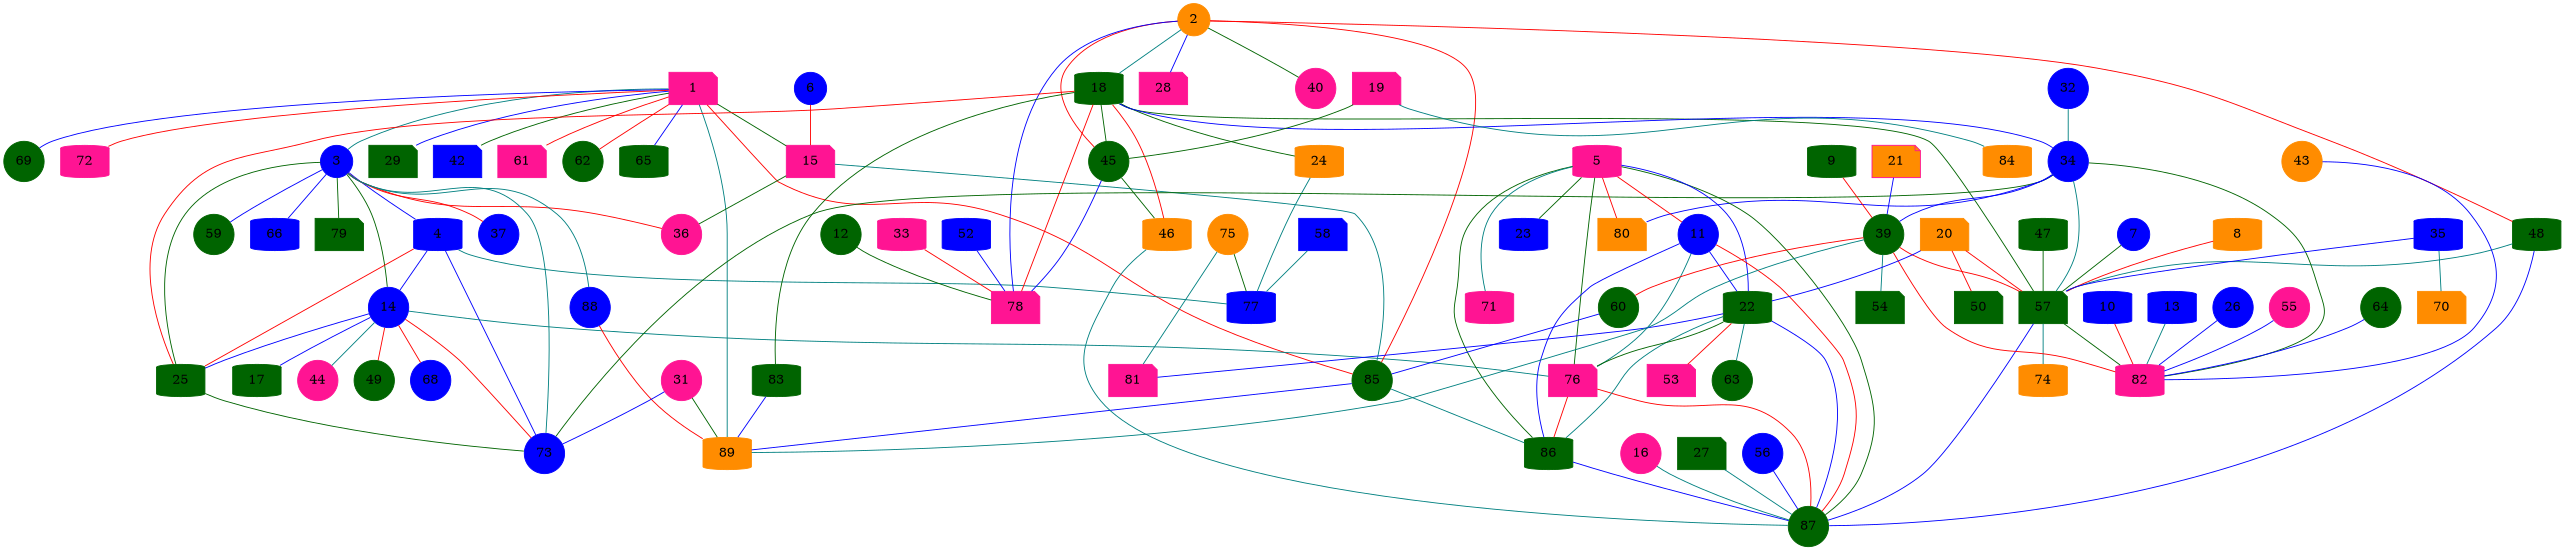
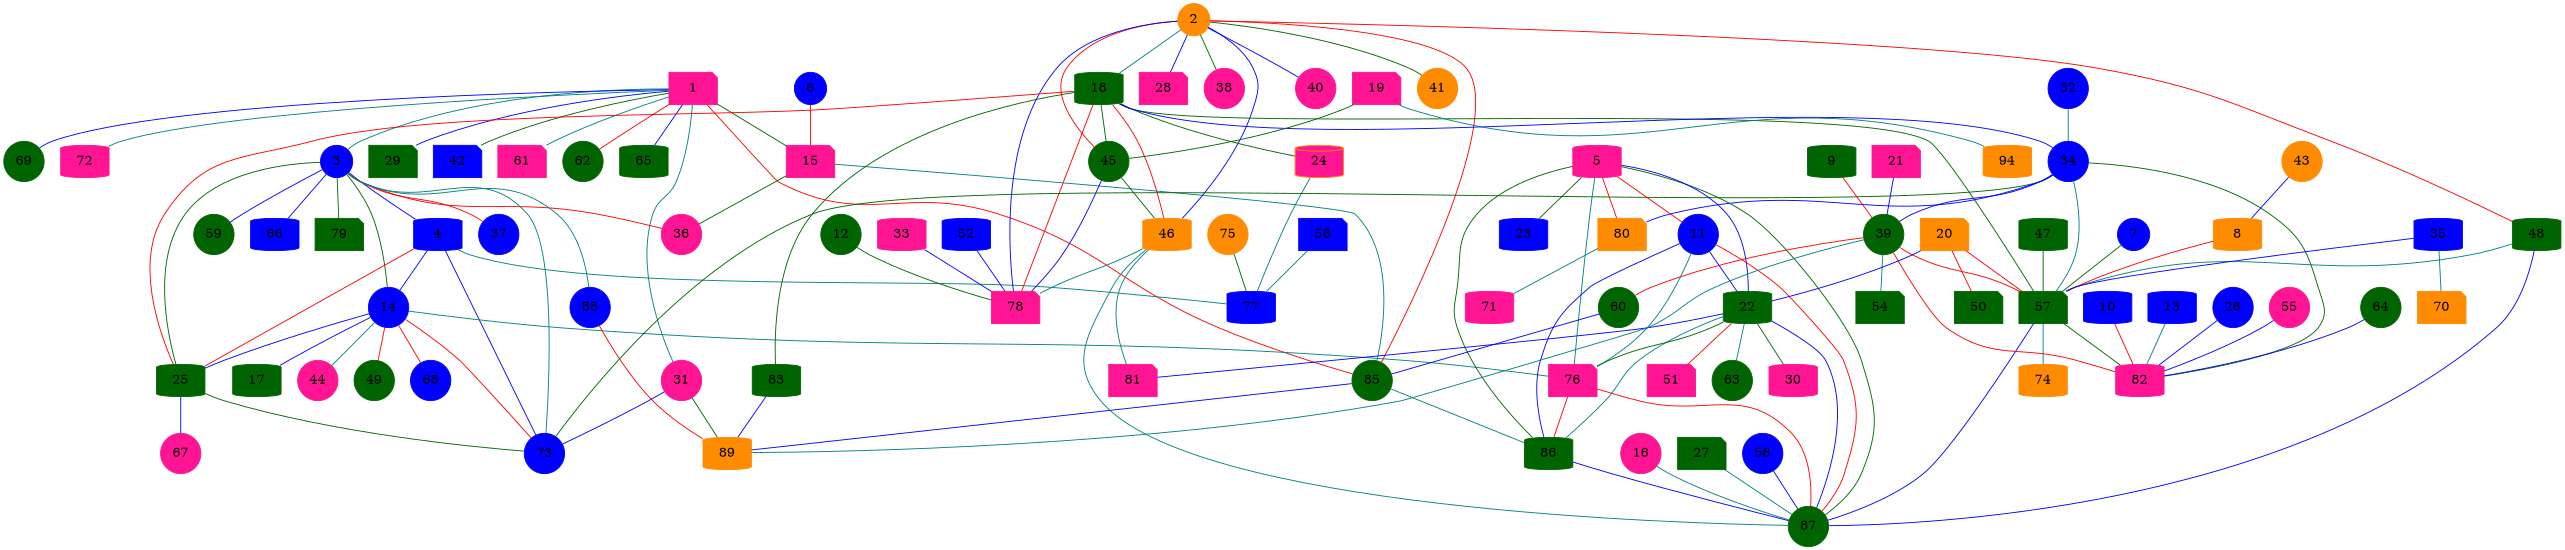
  graph {
    fontname="DejaVu Serif"
    node [color=darkgreen fontname="DejaVu Serif" shape=circle style=filled]
    edge [color=blue fontname="DejaVu Serif" weight=1.0]
    1 [color=deeppink shape=note]
    3 [color=blue]
    15 [color=deeppink shape=note]
    29 [shape=note]
    42 [color=blue shape=note]
    61 [color=deeppink shape=note]
    62
    65 [shape=cylinder]
    69
    72 [color=deeppink shape=cylinder]
    85
    89 [color=darkorange shape=cylinder]
    4 [color=blue shape=cylinder]
    14 [color=blue]
    25 [shape=cylinder]
    36 [color=deeppink]
    37 [color=blue]
    59
    66 [color=blue shape=cylinder]
    73 [color=blue]
    79 [shape=note]
    88 [color=blue]
    86 [shape=cylinder]
    2 [color=darkorange]
    18 [shape=cylinder]
    28 [color=deeppink shape=note]
+   38 [color=deeppink]
    40 [color=deeppink]
+   41 [color=darkorange]
    45
    46 [color=darkorange shape=cylinder]
    48 [shape=cylinder]
    78 [color=deeppink shape=note]
    57 [shape=note]
-   24 [color=darkorange shape=cylinder]
+   24 [color=darkorange shape=cylinder fillcolor=deeppink]
    34 [color=blue]
    83 [shape=cylinder]
    87
    81 [color=deeppink shape=note]
    77 [color=blue shape=cylinder]
    76 [color=deeppink shape=note]
    17 [shape=cylinder]
    44 [color=deeppink]
    49
    68 [color=blue]
+   67 [color=deeppink]
    5 [color=deeppink shape=cylinder]
    11 [color=blue]
    22 [shape=cylinder]
    23 [color=blue shape=cylinder]
    71 [color=deeppink shape=cylinder]
    80 [color=darkorange shape=note]
-   53 [color=deeppink shape=note]
+   30 [color=deeppink shape=cylinder]
+   53 [color=deeppink shape=note label=51]
    63
    6 [color=blue]
    7 [color=blue]
    82 [color=deeppink shape=cylinder]
    74 [color=darkorange shape=cylinder]
    8 [color=darkorange shape=cylinder]
    9 [shape=cylinder]
    39
    54 [shape=note]
    60
    10 [color=blue shape=cylinder]
    12
    13 [color=blue shape=cylinder]
    16 [color=deeppink]
    19 [color=deeppink shape=note]
-   84 [color=darkorange shape=cylinder]
+   84 [color=darkorange shape=cylinder label=94]
    20 [color=darkorange shape=note]
    50 [shape=note]
-   21 [color=deeppink shape=note fillcolor=darkorange]
+   21 [color=deeppink shape=note]
    26 [color=blue]
    27 [shape=note]
    31 [color=deeppink]
    32 [color=blue]
    33 [color=deeppink shape=cylinder]
    35 [color=blue shape=cylinder]
    70 [color=darkorange shape=note]
    43 [color=darkorange]
    47 [shape=cylinder]
    52 [color=blue shape=cylinder]
    55 [color=deeppink]
    56 [color=blue]
    58 [color=blue shape=note]
    64
    75 [color=darkorange]
    1 -- 3 [color=teal]
    1 -- 15 [color=darkgreen weight=4.0]
    1 -- 29
    1 -- 42 [color=darkgreen]
-   1 -- 61 [color=red]
+   1 -- 61 [color=teal]
    1 -- 62 [color=red]
    1 -- 65
    1 -- 69
-   1 -- 72 [color=red]
+   1 -- 72 [color=teal]
    1 -- 85 [color=red weight=2.0]
-   1 -- 89 [color=teal weight=2.0]
+   1 -- 31 [color=teal weight=2.0]
    3 -- 4 [weight=2.0]
    3 -- 14 [color=darkgreen weight=2.0]
    3 -- 25 [color=darkgreen weight=2.0]
    3 -- 36 [color=red]
    3 -- 37 [color=red]
    3 -- 59
    3 -- 66
    3 -- 73 [color=teal weight=2.0]
    3 -- 79 [color=darkgreen]
    3 -- 88 [color=teal]
    15 -- 85 [color=teal weight=2.0]
    15 -- 36 [color=darkgreen weight=2.0]
    85 -- 89
    85 -- 86 [color=teal]
    4 -- 14
    4 -- 25 [color=red]
    4 -- 73
    4 -- 77 [color=teal]
    14 -- 25
    14 -- 73 [color=red]
    14 -- 76 [color=teal]
    14 -- 17
    14 -- 44 [color=teal]
    14 -- 49 [color=red]
    14 -- 68 [color=red]
    25 -- 73 [color=darkgreen]
+   25 -- 67
    88 -- 89 [color=red]
    86 -- 87
    2 -- 85 [color=red]
    2 -- 18 [color=teal weight=2.0]
    2 -- 28
-   2 -- 40 [color=darkgreen]
+   2 -- 38 [color=darkgreen]
+   2 -- 40
+   2 -- 41 [color=darkgreen]
    2 -- 45 [color=red weight=2.0]
+   2 -- 46 [weight=2.0]
    2 -- 48 [color=red]
    2 -- 78 [weight=2.0]
    18 -- 25 [color=red]
    18 -- 45 [color=darkgreen]
    18 -- 46 [color=red]
    18 -- 78 [color=red]
    18 -- 57 [color=darkgreen]
    18 -- 24 [color=darkgreen]
    18 -- 34
    18 -- 83 [color=darkgreen]
    45 -- 46 [color=darkgreen]
    45 -- 78
+   46 -- 78 [color=teal]
    46 -- 87 [color=teal]
-   75 -- 81 [color=teal]
+   46 -- 81 [color=teal]
    48 -- 57 [color=teal]
    48 -- 87
    57 -- 87
    57 -- 82 [color=darkgreen weight=2.0]
    57 -- 74 [color=teal]
    24 -- 77 [color=teal]
    34 -- 73 [color=darkgreen]
    34 -- 57 [color=teal]
    34 -- 80
    34 -- 82 [color=darkgreen weight=2.0]
    34 -- 39 [weight=2.0]
    83 -- 89
    76 -- 86 [color=red]
    76 -- 87 [color=red]
    5 -- 86 [color=darkgreen]
    5 -- 87 [color=darkgreen]
-   5 -- 76 [color=darkgreen]
+   5 -- 76 [color=teal]
    5 -- 11 [color=red]
    5 -- 22
    5 -- 23 [color=darkgreen]
-   5 -- 71 [color=teal]
+   80 -- 71 [color=teal]
    5 -- 80 [color=red]
    11 -- 86
    11 -- 87 [color=red]
    11 -- 76 [color=teal]
    11 -- 22
    22 -- 86 [color=teal]
    22 -- 87
    22 -- 81
    22 -- 76 [color=darkgreen]
+   22 -- 30 [color=darkgreen]
    22 -- 53 [color=red]
    22 -- 63 [color=teal]
    6 -- 15 [color=red]
    7 -- 57 [color=darkgreen]
    8 -- 57 [color=red]
    9 -- 39 [color=red]
    39 -- 89 [color=teal]
    39 -- 57 [color=red weight=2.0]
    39 -- 82 [color=red weight=4.0]
    39 -- 54 [color=teal]
    39 -- 60 [color=red]
    60 -- 85
    10 -- 82 [color=red]
    12 -- 78 [color=darkgreen]
    13 -- 82 [color=teal]
    16 -- 87 [color=teal]
    19 -- 45 [color=darkgreen]
    19 -- 84 [color=teal]
    20 -- 57 [color=red]
    20 -- 22
    20 -- 50 [color=red]
    21 -- 39
    26 -- 82
    27 -- 87 [color=teal]
    31 -- 89 [color=darkgreen]
    31 -- 73
    32 -- 34 [color=teal]
-   33 -- 78 [color=red]
+   33 -- 78
    35 -- 57
    35 -- 70 [color=teal]
-   43 -- 82
+   43 -- 8
    47 -- 57 [color=darkgreen]
    52 -- 78
    55 -- 82
    56 -- 87
    58 -- 77 [color=teal]
    64 -- 82
    75 -- 77 [color=darkgreen]
  }
